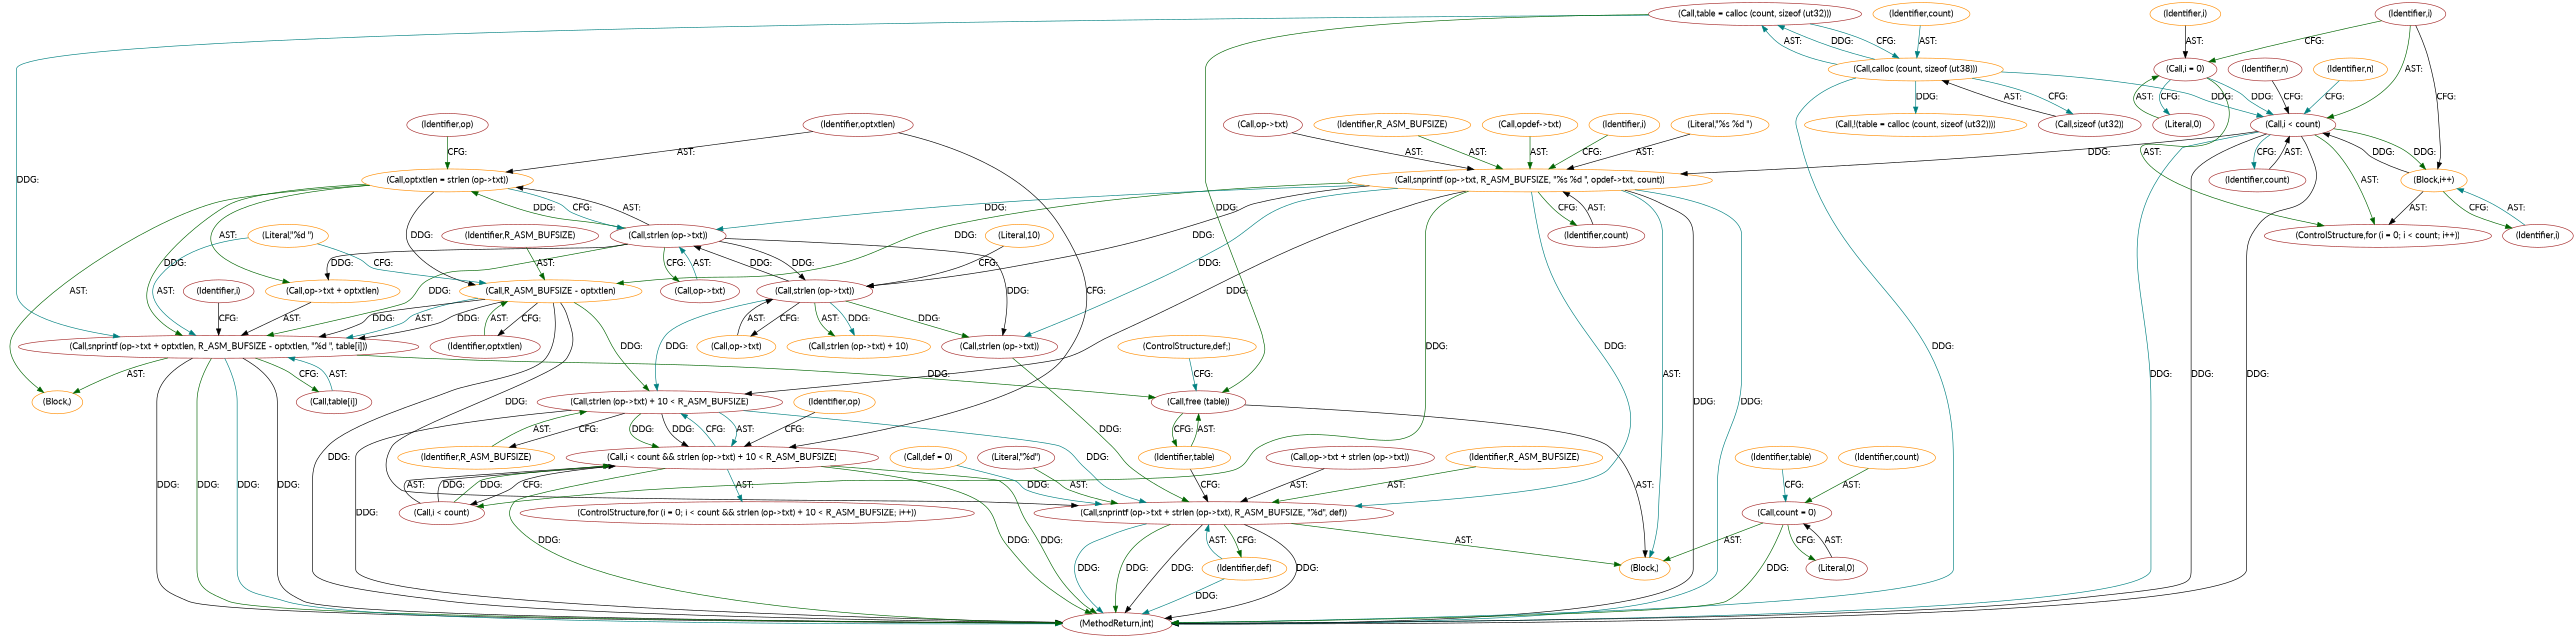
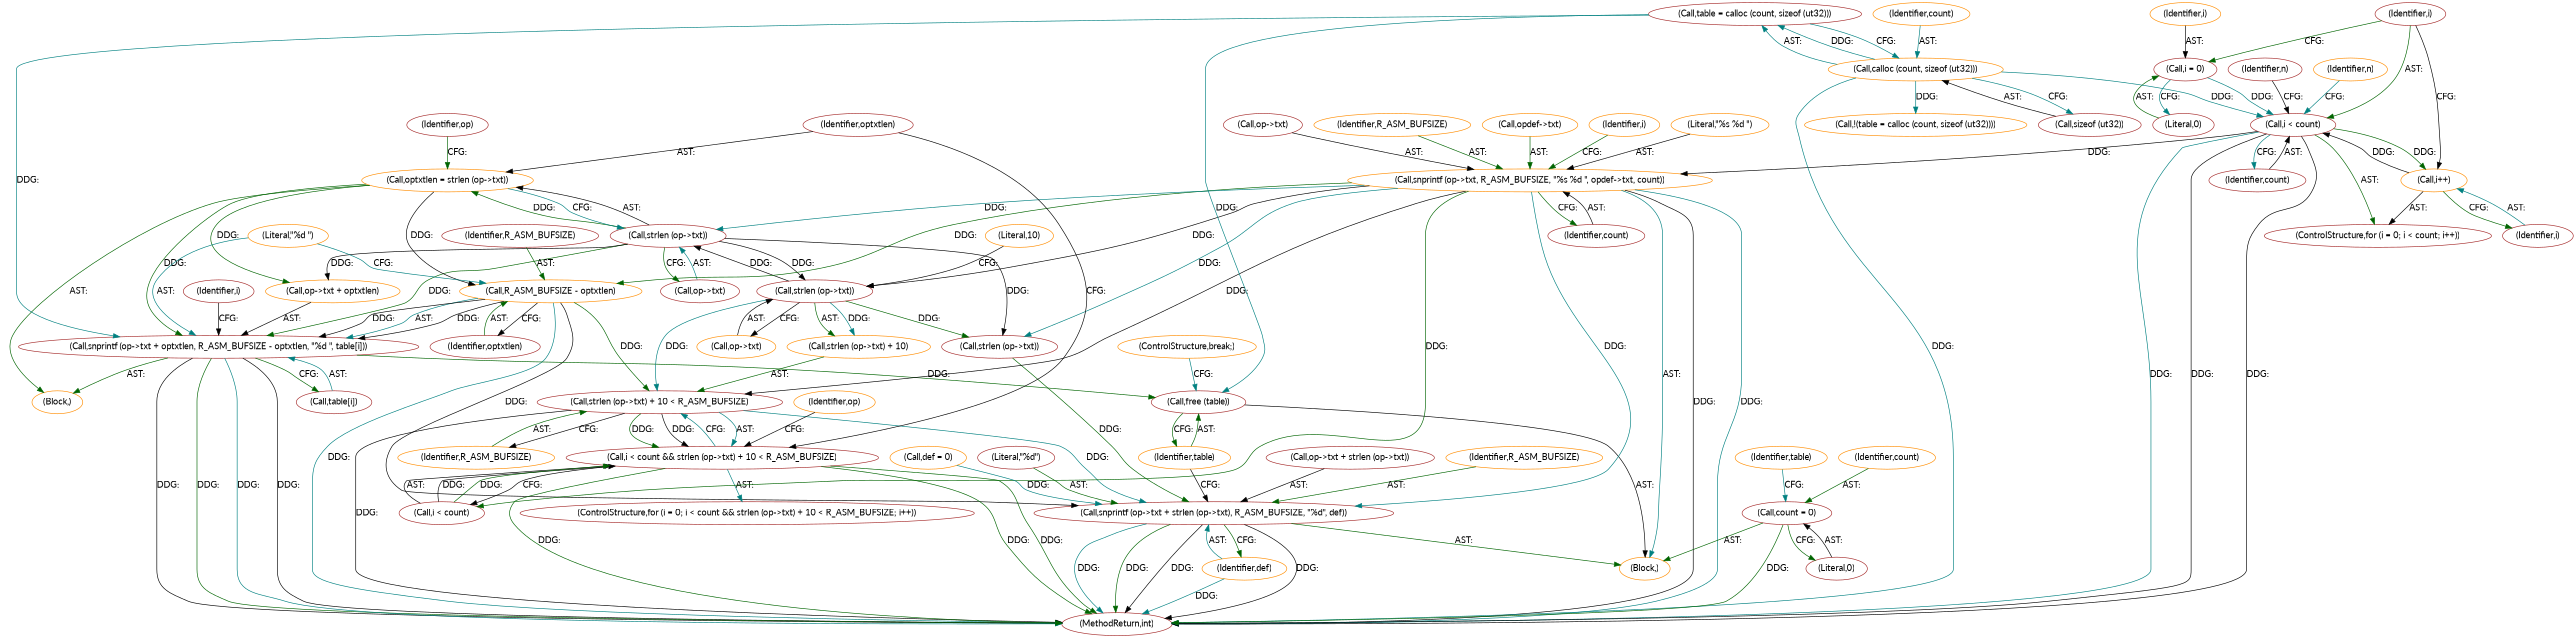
  digraph {
    fontname=Lato
    node [color=brown fontname=Lato]
    edge [color=darkgreen fontname=Lato]
    n1 [color=darkorange label="(Call,R_ASM_BUFSIZE - optxtlen)"]
    n2 [label="(Call,strlen (op->txt) + 10 < R_ASM_BUFSIZE)"]
    n3 [label="(Call,snprintf (op->txt + optxtlen, R_ASM_BUFSIZE - optxtlen, \"%d \", table[i]))"]
    n4 [label="(Call,snprintf (op->txt + strlen (op->txt), R_ASM_BUFSIZE, \"%d\", def))"]
    n5 [label="(Identifier,optxtlen)"]
    n6 [label="(MethodReturn,int)"]
    n7 [label="(Call,i < count && strlen (op->txt) + 10 < R_ASM_BUFSIZE)"]
    n8 [color=darkorange label="(Identifier,R_ASM_BUFSIZE)"]
    n9 [color=darkorange label="(Block,)"]
    n10 [label="(Call,free (table))"]
    n11 [label="(Call,table[i])"]
    n12 [color=darkorange label="(Block,)"]
    n13 [color=darkorange label="(Identifier,def)"]
    n14 [label="(Call,i < count)"]
    n15 [label="(ControlStructure,for (i = 0; i < count && strlen (op->txt) + 10 < R_ASM_BUFSIZE; i++))"]
    n16 [label="(Call,strlen (op->txt))"]
    n17 [label="(Call,strlen (op->txt))"]
    n18 [color=darkorange label="(Call,op->txt)"]
    n19 [color=darkorange label="(Call,strlen (op->txt) + 10)"]
    n20 [label="(Call,strlen (op->txt))"]
    n21 [color=darkorange label="(Call,optxtlen = strlen (op->txt))"]
    n22 [label="(Call,op->txt)"]
    n23 [color=darkorange label="(Call,op->txt + optxtlen)"]
    n24 [color=darkorange label="(Call,snprintf (op->txt, R_ASM_BUFSIZE, \"%s %d \", opdef->txt, count))"]
    n25 [label="(Identifier,count)"]
    n26 [label="(Call,i < count)"]
-   n27 [color=darkorange label="(Block,i++)"]
+   n27 [color=darkorange label="(Call,i++)"]
    n28 [label="(ControlStructure,for (i = 0; i < count; i++))"]
    n29 [label="(Identifier,count)"]
    n30 [label="(Identifier,i)"]
    n31 [label="(Call,i = 0)"]
    n32 [label="(Literal,0)"]
-   n33 [color=darkorange label="(Call,calloc (count, sizeof (ut38)))"]
+   n33 [color=darkorange label="(Call,calloc (count, sizeof (ut32)))"]
    n34 [label="(Call,sizeof (ut32))"]
    n35 [color=darkorange label="(Call,!(table = calloc (count, sizeof (ut32))))"]
    n36 [label="(Call,table = calloc (count, sizeof (ut32)))"]
    n37 [label="(Call,count = 0)"]
    n38 [label="(Literal,0)"]
    n39 [color=darkorange label="(Identifier,table)"]
    n40 [label="(Identifier,op)"]
    n41 [color=darkorange label="(Literal,\"%d \")"]
    n42 [color=darkorange label="(Call,opdef->txt)"]
    n43 [color=darkorange label="(Identifier,i)"]
    n44 [color=darkorange label="(Identifier,op)"]
    n45 [label="(Call,op->txt + strlen (op->txt))"]
    n46 [color=darkorange label="(Literal,10)"]
    n47 [label="(Identifier,i)"]
    n48 [color=darkorange label="(Identifier,R_ASM_BUFSIZE)"]
    n49 [color=darkorange label="(Call,def = 0)"]
    n50 [color=darkorange label="(Identifier,count)"]
    n51 [color=darkorange label="(Identifier,table)"]
-   n52 [color=darkorange label="(ControlStructure,def;)"]
+   n52 [color=darkorange label="(ControlStructure,break;)"]
    n53 [label="(Literal,\"%d\")"]
    n54 [color=darkorange label="(Identifier,i)"]
    n55 [label="(Identifier,i)"]
    n56 [label="(Identifier,optxtlen)"]
    n57 [label="(Identifier,n)"]
    n58 [color=darkorange label="(Literal,\"%s %d \")"]
    n59 [color=darkorange label="(Identifier,count)"]
    n60 [color=darkorange label="(Identifier,n)"]
    n61 [label="(Call,op->txt)"]
    n62 [label="(Identifier,R_ASM_BUFSIZE)"]
    n63 [color=darkorange label="(Identifier,R_ASM_BUFSIZE)"]
    n1 -> n2 [label="DDG: "]
    n1 -> n3 [color=teal label="AST: "]
    n1 -> n3 [color=black label="DDG: "]
    n1 -> n3 [color=black label="DDG: "]
    n1 -> n4 [color=black label="DDG: "]
    n1 -> n5 [color=black label="CFG: "]
-   n1 -> n6 [color=black label="DDG: "]
+   n1 -> n6 [color=teal label="DDG: "]
    n2 -> n4 [color=teal label="DDG: "]
    n2 -> n6 [color=black label="DDG: "]
    n2 -> n7 [color=teal label="AST: "]
    n2 -> n7 [label="DDG: "]
    n2 -> n7 [color=black label="DDG: "]
    n2 -> n8 [color=black label="CFG: "]
    n3 -> n6 [color=black label="DDG: "]
    n3 -> n6 [color=black label="DDG: "]
    n3 -> n6 [label="DDG: "]
    n3 -> n6 [color=teal label="DDG: "]
    n3 -> n9 [label="AST: "]
    n3 -> n10 [label="DDG: "]
    n3 -> n11 [label="CFG: "]
    n4 -> n6 [color=black label="DDG: "]
    n4 -> n6 [color=teal label="DDG: "]
    n4 -> n6 [label="DDG: "]
    n4 -> n6 [color=black label="DDG: "]
    n4 -> n12 [label="AST: "]
    n4 -> n13 [label="CFG: "]
    n5 -> n1 [label="AST: "]
    n7 -> n2 [color=teal label="CFG: "]
    n7 -> n6 [label="DDG: "]
    n7 -> n6 [label="DDG: "]
    n7 -> n6 [label="DDG: "]
    n7 -> n14 [color=black label="CFG: "]
    n7 -> n15 [color=teal label="AST: "]
    n8 -> n2 [label="AST: "]
    n10 -> n12 [color=black label="AST: "]
    n10 -> n39 [label="CFG: "]
    n11 -> n3 [color=teal label="AST: "]
    n13 -> n4 [color=teal label="AST: "]
    n13 -> n6 [color=teal label="DDG: "]
    n14 -> n7 [color=black label="AST: "]
    n14 -> n7 [color=black label="DDG: "]
    n14 -> n7 [label="DDG: "]
    n16 -> n2 [color=teal label="DDG: "]
    n16 -> n17 [color=black label="DDG: "]
    n16 -> n18 [color=black label="CFG: "]
    n16 -> n19 [label="AST: "]
    n16 -> n19 [color=teal label="DDG: "]
    n16 -> n20 [label="DDG: "]
    n17 -> n3 [label="DDG: "]
    n17 -> n16 [color=black label="DDG: "]
    n17 -> n20 [color=black label="DDG: "]
    n17 -> n21 [color=black label="AST: "]
    n17 -> n21 [label="DDG: "]
    n17 -> n22 [label="CFG: "]
    n17 -> n23 [color=black label="DDG: "]
    n18 -> n16 [color=black label="AST: "]
+   n19 -> n2 [label="AST: "]
    n20 -> n4 [label="DDG: "]
    n21 -> n1 [color=black label="DDG: "]
    n21 -> n3 [label="DDG: "]
    n21 -> n9 [label="AST: "]
    n21 -> n17 [color=teal label="CFG: "]
-   n21 -> n23 [label="AST: "]
+   n21 -> n23 [label="DDG: "]
    n22 -> n17 [color=teal label="AST: "]
    n23 -> n3 [color=black label="AST: "]
    n24 -> n1 [label="DDG: "]
    n24 -> n2 [color=black label="DDG: "]
    n24 -> n4 [color=teal label="DDG: "]
    n24 -> n6 [color=black label="DDG: "]
    n24 -> n6 [color=teal label="DDG: "]
    n24 -> n12 [color=teal label="AST: "]
    n24 -> n14 [label="DDG: "]
    n24 -> n16 [color=black label="DDG: "]
    n24 -> n17 [color=teal label="DDG: "]
    n24 -> n20 [color=teal label="DDG: "]
    n24 -> n25 [label="CFG: "]
    n25 -> n24 [color=black label="AST: "]
    n26 -> n6 [color=teal label="DDG: "]
    n26 -> n6 [color=black label="DDG: "]
    n26 -> n6 [color=black label="DDG: "]
    n26 -> n24 [color=black label="DDG: "]
    n26 -> n27 [label="DDG: "]
    n26 -> n28 [label="AST: "]
    n26 -> n29 [color=teal label="CFG: "]
    n27 -> n26 [color=black label="DDG: "]
    n27 -> n28 [color=black label="AST: "]
    n27 -> n30 [label="CFG: "]
    n29 -> n26 [color=black label="AST: "]
    n30 -> n27 [color=teal label="AST: "]
    n31 -> n26 [color=teal label="DDG: "]
-   n31 -> n28 [label="AST: "]
    n31 -> n32 [color=teal label="CFG: "]
    n32 -> n31 [label="AST: "]
    n33 -> n6 [color=teal label="DDG: "]
    n33 -> n26 [color=teal label="DDG: "]
    n33 -> n34 [color=teal label="CFG: "]
    n33 -> n35 [color=teal label="DDG: "]
    n33 -> n36 [color=teal label="AST: "]
    n33 -> n36 [color=teal label="DDG: "]
    n34 -> n33 [color=black label="AST: "]
    n36 -> n3 [color=teal label="DDG: "]
-   n36 -> n10 [label="DDG: "]
+   n36 -> n10 [color=teal label="DDG: "]
    n36 -> n33 [color=teal label="CFG: "]
    n37 -> n6 [label="DDG: "]
    n37 -> n12 [label="AST: "]
    n37 -> n38 [label="CFG: "]
    n38 -> n37 [color=black label="AST: "]
    n39 -> n4 [color=black label="CFG: "]
    n39 -> n10 [label="AST: "]
    n40 -> n21 [label="CFG: "]
    n41 -> n1 [color=teal label="CFG: "]
    n41 -> n3 [color=teal label="AST: "]
    n42 -> n24 [label="AST: "]
    n43 -> n24 [label="CFG: "]
    n44 -> n7 [color=black label="CFG: "]
    n45 -> n4 [color=black label="AST: "]
    n46 -> n16 [color=black label="CFG: "]
    n47 -> n26 [label="AST: "]
    n47 -> n27 [color=black label="CFG: "]
    n47 -> n31 [label="CFG: "]
    n48 -> n4 [label="AST: "]
    n49 -> n4 [color=teal label="DDG: "]
    n50 -> n33 [color=teal label="AST: "]
    n51 -> n37 [color=teal label="CFG: "]
    n52 -> n10 [color=teal label="CFG: "]
    n53 -> n4 [label="AST: "]
    n54 -> n31 [color=black label="AST: "]
    n55 -> n3 [color=black label="CFG: "]
    n56 -> n7 [color=black label="CFG: "]
    n56 -> n21 [color=black label="AST: "]
    n57 -> n26 [color=black label="CFG: "]
    n58 -> n24 [color=black label="AST: "]
    n59 -> n37 [label="AST: "]
    n60 -> n26 [color=teal label="CFG: "]
    n61 -> n24 [color=black label="AST: "]
    n62 -> n1 [label="AST: "]
    n63 -> n24 [label="AST: "]
  }
